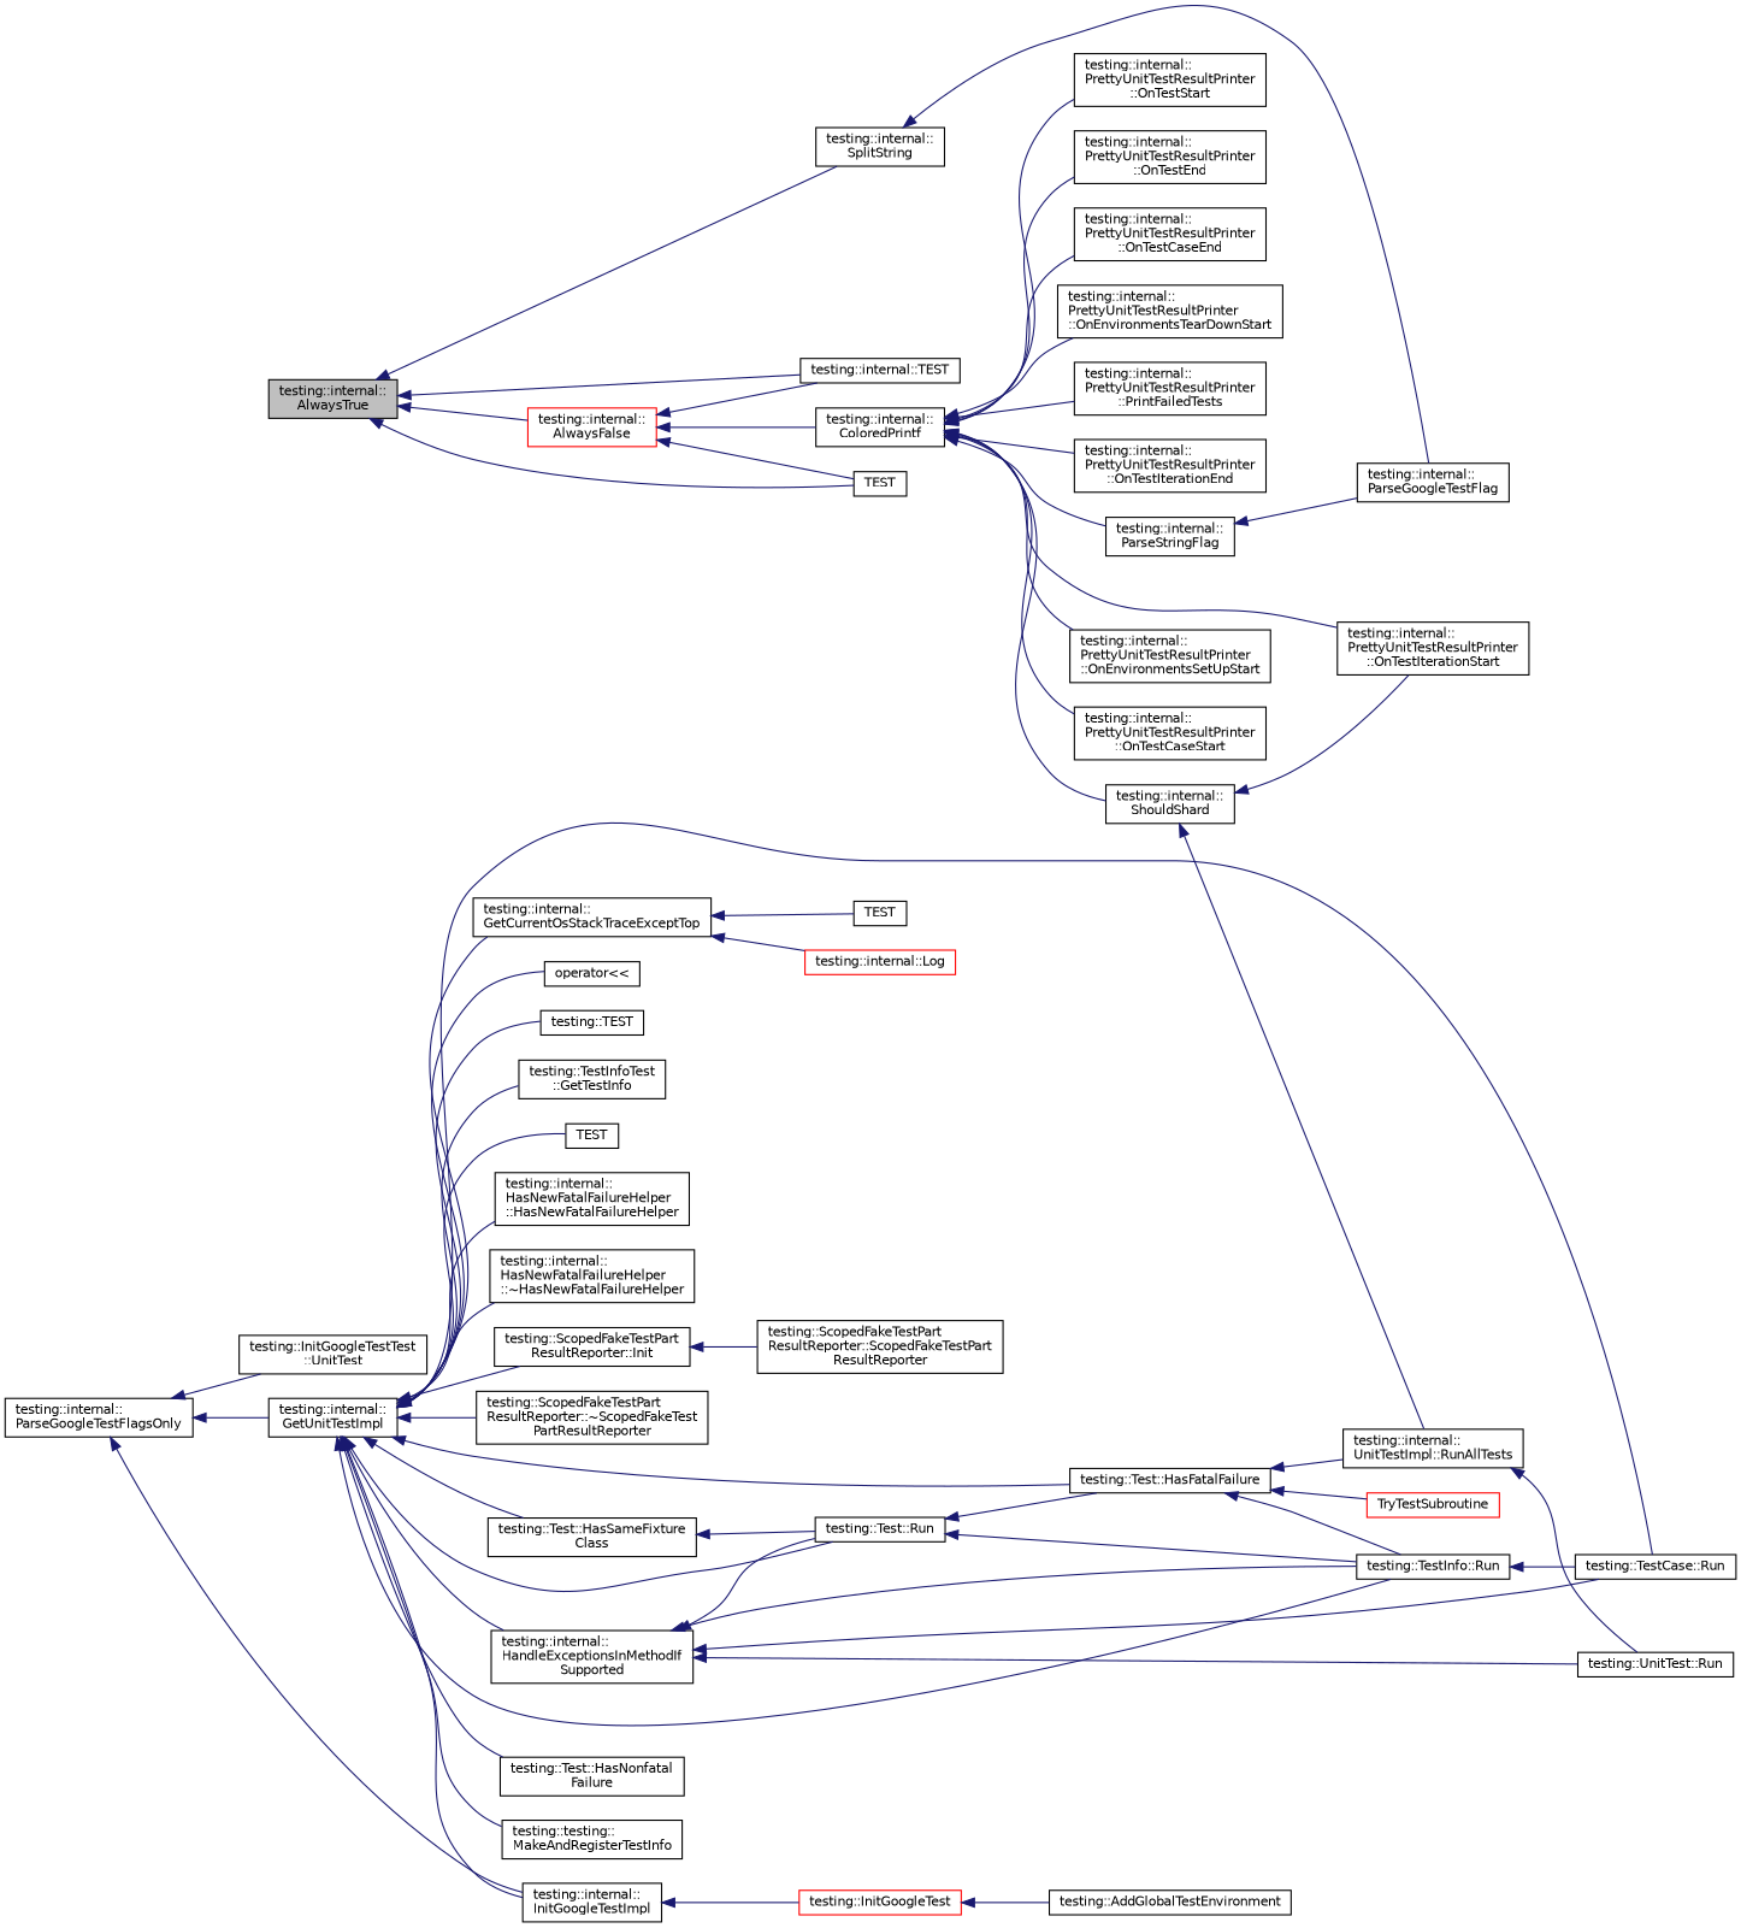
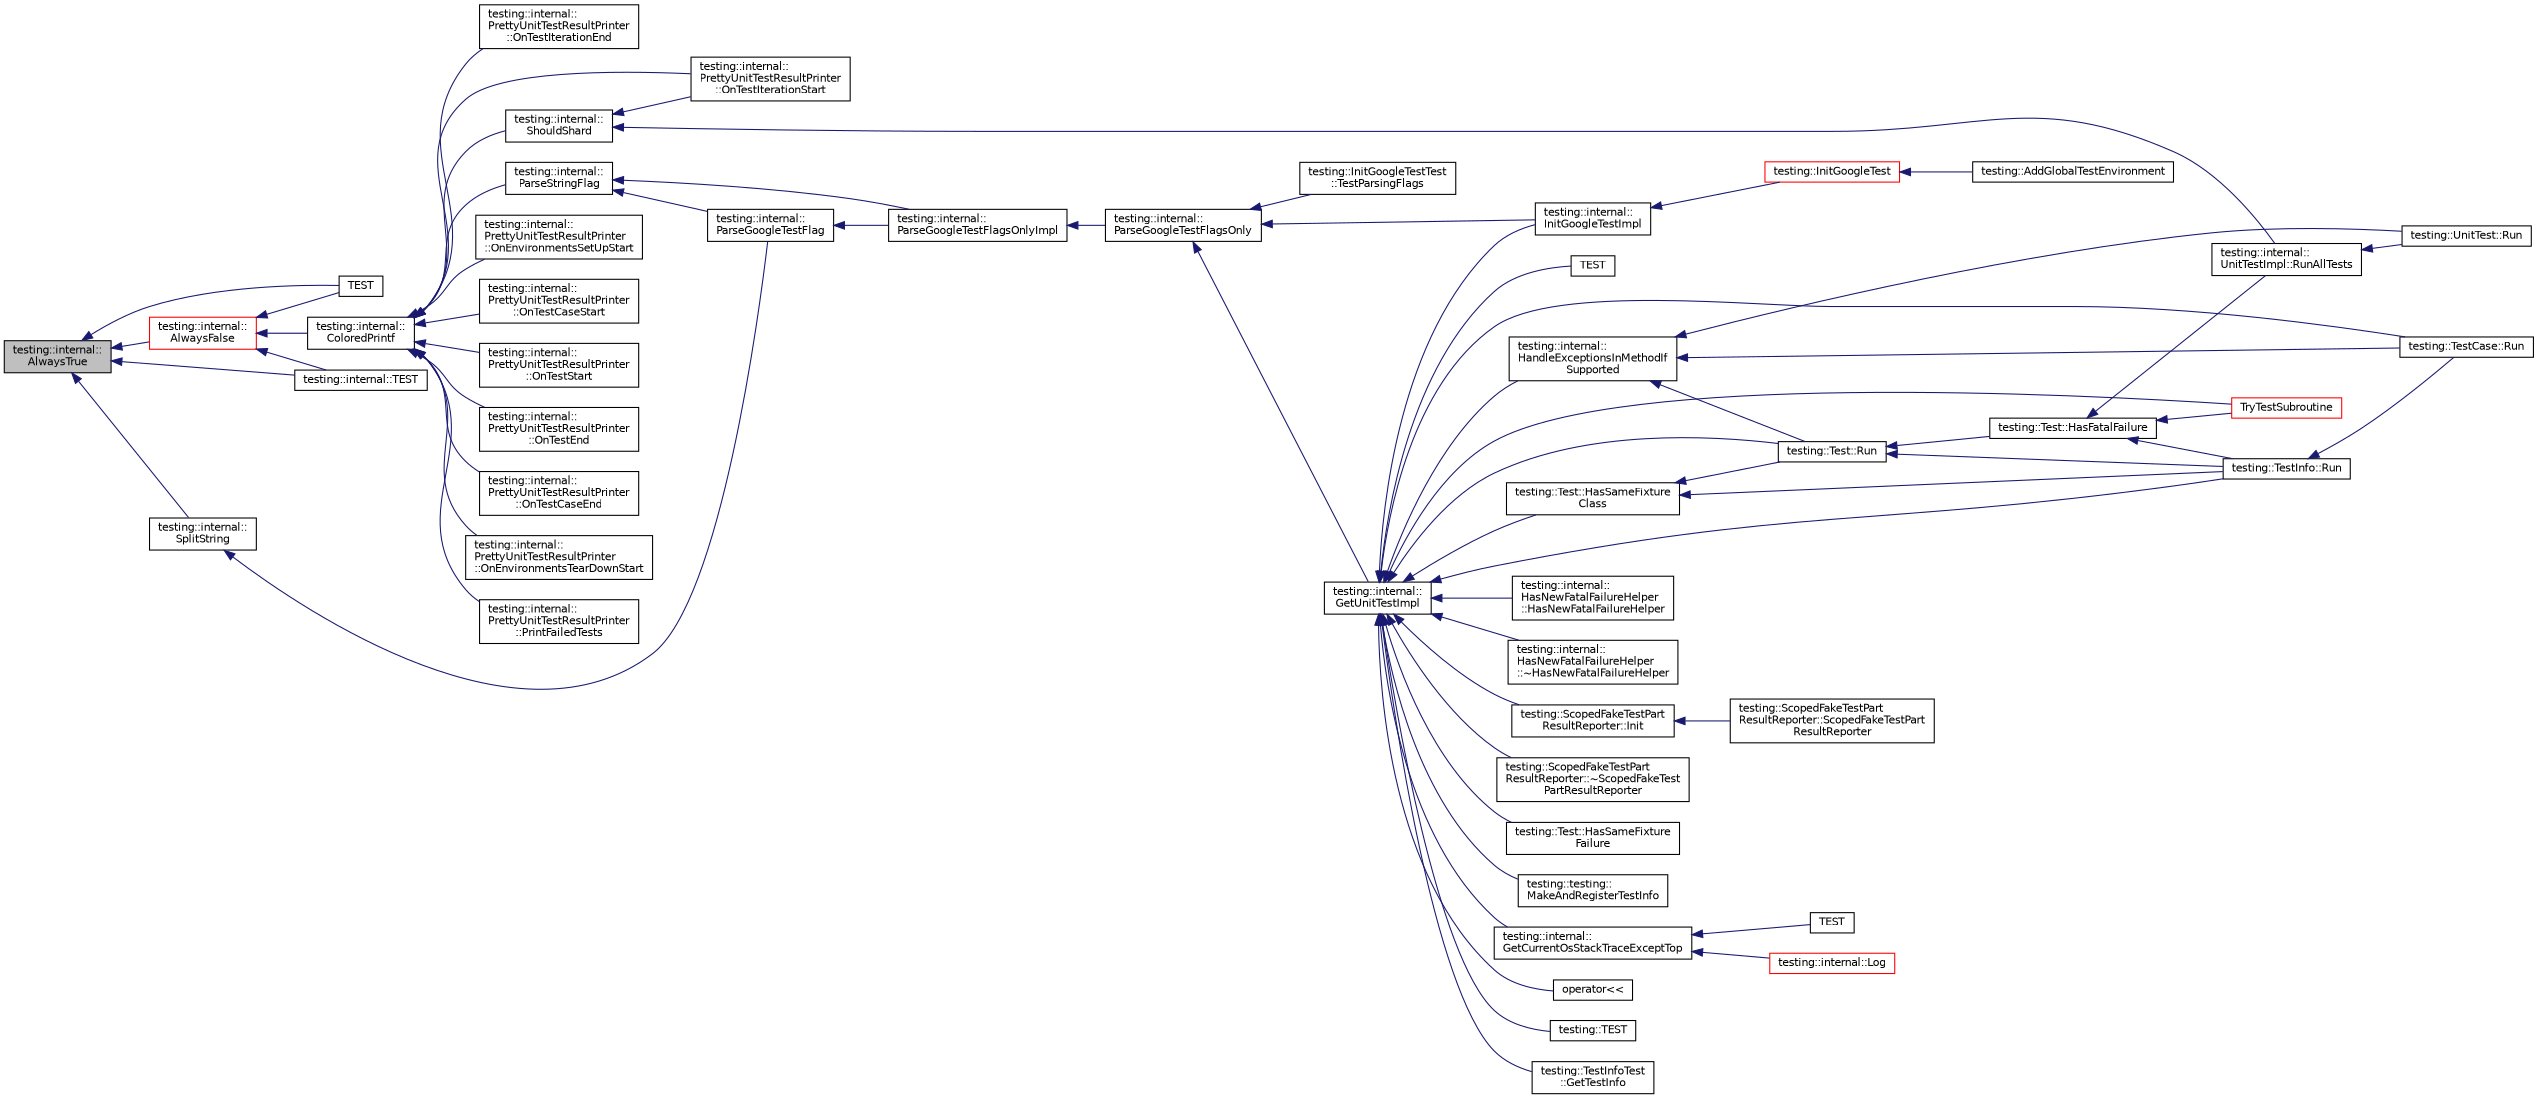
  digraph {
    rankdir=LR
    node [color=black fillcolor=white fontname=Helvetica fontsize=10 shape=record style=filled]
    edge [color=midnightblue dir=back fontname=Helvetica fontsize=10 labelfontname=Helvetica labelfontsize=10 style=solid]
    n1 [fillcolor=grey75 fontcolor=black height=0.2 label="testing::internal::\lAlwaysTrue" width=0.4]
    n2 [color=red height=0.2 label="testing::internal::\lAlwaysFalse" width=0.4]
    n3 [height=0.2 label=TEST width=0.4]
    n4 [height=0.2 label="testing::internal::TEST" width=0.4]
    n5 [height=0.2 label="testing::internal::\lSplitString" width=0.4]
    n6 [height=0.2 label="testing::internal::\lColoredPrintf" width=0.4]
    n7 [height=0.2 label="testing::internal::\lParseGoogleTestFlag" width=0.4]
    n8 [height=0.2 label="testing::internal::\lPrettyUnitTestResultPrinter\l::OnTestIterationStart" width=0.4]
    n9 [height=0.2 label="testing::internal::\lPrettyUnitTestResultPrinter\l::OnEnvironmentsSetUpStart" width=0.4]
    n10 [height=0.2 label="testing::internal::\lPrettyUnitTestResultPrinter\l::OnTestCaseStart" width=0.4]
    n11 [height=0.2 label="testing::internal::\lPrettyUnitTestResultPrinter\l::OnTestStart" width=0.4]
    n12 [height=0.2 label="testing::internal::\lPrettyUnitTestResultPrinter\l::OnTestEnd" width=0.4]
    n13 [height=0.2 label="testing::internal::\lPrettyUnitTestResultPrinter\l::OnTestCaseEnd" width=0.4]
    n14 [height=0.2 label="testing::internal::\lPrettyUnitTestResultPrinter\l::OnEnvironmentsTearDownStart" width=0.4]
    n15 [height=0.2 label="testing::internal::\lPrettyUnitTestResultPrinter\l::PrintFailedTests" width=0.4]
    n16 [height=0.2 label="testing::internal::\lPrettyUnitTestResultPrinter\l::OnTestIterationEnd" width=0.4]
    n17 [height=0.2 label="testing::internal::\lShouldShard" width=0.4]
    n18 [height=0.2 label="testing::internal::\lParseStringFlag" width=0.4]
    n19 [height=0.2 label="testing::internal::\lUnitTestImpl::RunAllTests" width=0.4]
+   n20 [height=0.2 label="testing::internal::\lParseGoogleTestFlagsOnlyImpl" width=0.4]
    n21 [height=0.2 label="testing::UnitTest::Run" width=0.4]
    n22 [height=0.2 label="testing::internal::\lParseGoogleTestFlagsOnly" width=0.4]
    n23 [height=0.2 label="testing::internal::\lGetUnitTestImpl" width=0.4]
    n24 [height=0.2 label="testing::internal::\lInitGoogleTestImpl" width=0.4]
-   n25 [height=0.2 label="testing::InitGoogleTestTest\l::UnitTest" width=0.4]
+   n25 [height=0.2 label="testing::InitGoogleTestTest\l::TestParsingFlags" width=0.4]
    n26 [height=0.2 label="testing::internal::\lHasNewFatalFailureHelper\l::HasNewFatalFailureHelper" width=0.4]
    n27 [height=0.2 label="testing::internal::\lHasNewFatalFailureHelper\l::~HasNewFatalFailureHelper" width=0.4]
    n28 [height=0.2 label="testing::ScopedFakeTestPart\lResultReporter::Init" width=0.4]
    n29 [height=0.2 label="testing::ScopedFakeTestPart\lResultReporter::~ScopedFakeTest\lPartResultReporter" width=0.4]
    n30 [height=0.2 label="testing::Test::HasSameFixture\lClass" width=0.4]
    n31 [height=0.2 label="testing::Test::Run" width=0.4]
    n32 [height=0.2 label="testing::TestInfo::Run" width=0.4]
    n33 [height=0.2 label="testing::TestCase::Run" width=0.4]
    n34 [height=0.2 label="testing::internal::\lHandleExceptionsInMethodIf\lSupported" width=0.4]
    n35 [height=0.2 label="testing::Test::HasFatalFailure" width=0.4]
-   n36 [height=0.2 label="testing::Test::HasNonfatal\lFailure" width=0.4]
+   n36 [height=0.2 label="testing::Test::HasSameFixture\lFailure" width=0.4]
    n37 [height=0.2 label="testing::testing::\lMakeAndRegisterTestInfo" width=0.4]
    n38 [height=0.2 label="testing::internal::\lGetCurrentOsStackTraceExceptTop" width=0.4]
    n39 [height=0.2 label="operator\<\<" width=0.4]
    n40 [height=0.2 label="testing::TEST" width=0.4]
    n41 [height=0.2 label="testing::TestInfoTest\l::GetTestInfo" width=0.4]
    n42 [height=0.2 label=TEST width=0.4]
    n43 [color=red height=0.2 label="testing::InitGoogleTest" width=0.4]
    n44 [height=0.2 label="testing::ScopedFakeTestPart\lResultReporter::ScopedFakeTestPart\lResultReporter" width=0.4]
    n45 [color=red height=0.2 label=TryTestSubroutine width=0.4]
    n46 [color=red height=0.2 label="testing::internal::Log" width=0.4]
    n47 [height=0.2 label=TEST width=0.4]
    n48 [height=0.2 label="testing::AddGlobalTestEnvironment" width=0.4]
    n1 -> n2
    n1 -> n3
    n1 -> n4
    n1 -> n5
    n2 -> n3
    n2 -> n4
    n2 -> n6
    n5 -> n7
    n6 -> n8
    n6 -> n9
    n6 -> n10
    n6 -> n11
    n6 -> n12
    n6 -> n13
    n6 -> n14
    n6 -> n15
    n6 -> n16
    n6 -> n17
    n6 -> n18
+   n7 -> n20
    n17 -> n8
    n17 -> n19
    n18 -> n7
+   n18 -> n20
    n19 -> n21
+   n20 -> n22
    n22 -> n23
    n22 -> n24
    n22 -> n25
    n23 -> n24
    n23 -> n26
    n23 -> n27
    n23 -> n28
    n23 -> n29
    n23 -> n30
    n23 -> n31
    n23 -> n32
    n23 -> n33
    n23 -> n34
-   n23 -> n35
+   n23 -> n45
    n23 -> n36
    n23 -> n37
    n23 -> n38
    n23 -> n39
    n23 -> n40
    n23 -> n41
    n23 -> n42
    n24 -> n43
    n28 -> n44
    n30 -> n31
    n31 -> n32
    n31 -> n35
    n32 -> n33
    n34 -> n21
    n34 -> n31
-   n34 -> n32
+   n30 -> n32
    n34 -> n33
    n35 -> n19
    n35 -> n32
    n35 -> n45
    n38 -> n46
    n38 -> n47
    n43 -> n48
  }
